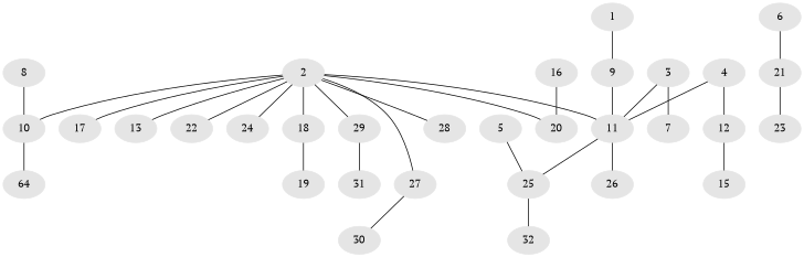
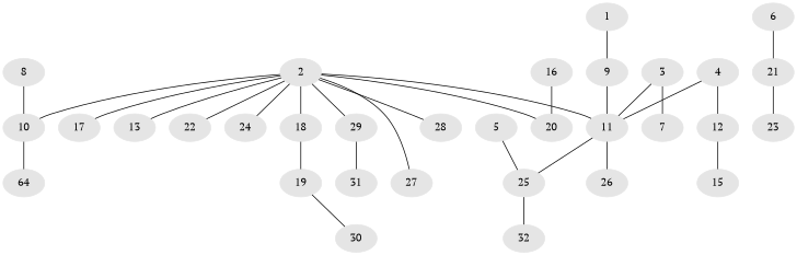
  graph {
    fontname="PT Serif"
    node [color=gray90 fontname="PT Serif" style=filled]
    edge [fontname="PT Serif" weight=1.0]
    1
    9
    11
    2
    10
    13
    17
    18
    20
    22
    24
    27
    28
    29
    n15 [label=64]
    25
    26
    19
    31
    3
    7
    4
    12
    15
    5
    32
    6
    21
    23
    8
    16
    30
    1 -- 9
    9 -- 11
    11 -- 25
    11 -- 26
    2 -- 11
    2 -- 10
    2 -- 13
    2 -- 17
    2 -- 18
    2 -- 20
    2 -- 22
    2 -- 24
    2 -- 27
    2 -- 28
    2 -- 29
    10 -- n15
    18 -- 19
    29 -- 31
    25 -- 32
-   27 -- 30
+   19 -- 30
    3 -- 11
    3 -- 7
    4 -- 11
    4 -- 12
    12 -- 15
    5 -- 25
    6 -- 21
    21 -- 23
    8 -- 10
    16 -- 20
  }
